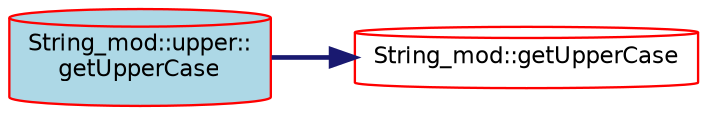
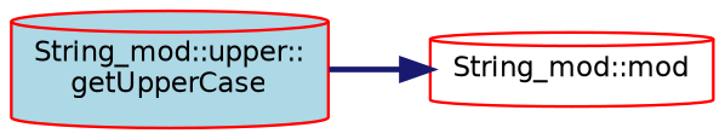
  digraph {
    rankdir=LR
    node [color=red fontname=Helvetica fontsize=10 shape=cylinder style=filled]
    n1 [fillcolor=lightblue fontcolor=black height=0.2 label="String_mod::upper::\lgetUpperCase" width=0.4]
-   n2 [fillcolor=white height=0.2 label="String_mod::getUpperCase" width=0.4]
+   n2 [fillcolor=white height=0.2 label="String_mod::mod" width=0.4]
    n1 -> n2 [color=midnightblue fontname=Helvetica fontsize=10 labelfontname=Helvetica labelfontsize=10 style=bold]
  }
